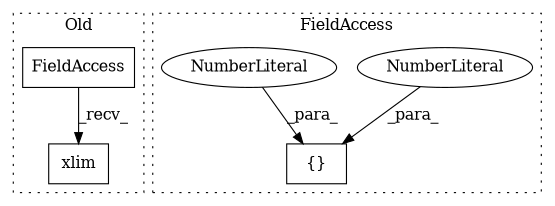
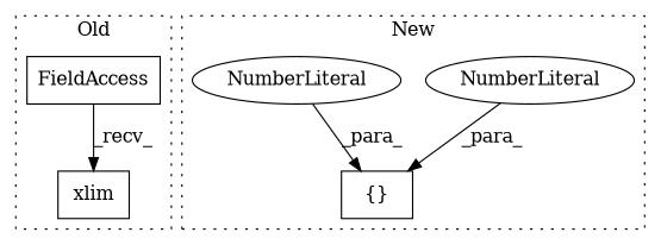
  digraph {
    node [a=34 l=3 shape=box]
    n1 [a=32 l="5,1" label=xlim s="4519,4559"]
    n2 [a=22 l=10 label=FieldAccess s=4501]
    n3 [a=4 l="1,1" label="{}" s="4371,4379"]
    n4 [label=NumberLiteral s=4376 shape=ellipse]
    n5 [label=NumberLiteral s=4372 shape=ellipse]
    subgraph cluster_1 {
      label=Old
      style=dotted
      n1
      n2
    }
    subgraph cluster_2 {
-     label=FieldAccess
+     label=New
      style=dotted
      n3
      n4
      n5
    }
    n2 -> n1 [label=_recv_]
    n4 -> n3 [label=_para_]
    n5 -> n3 [label=_para_]
  }
